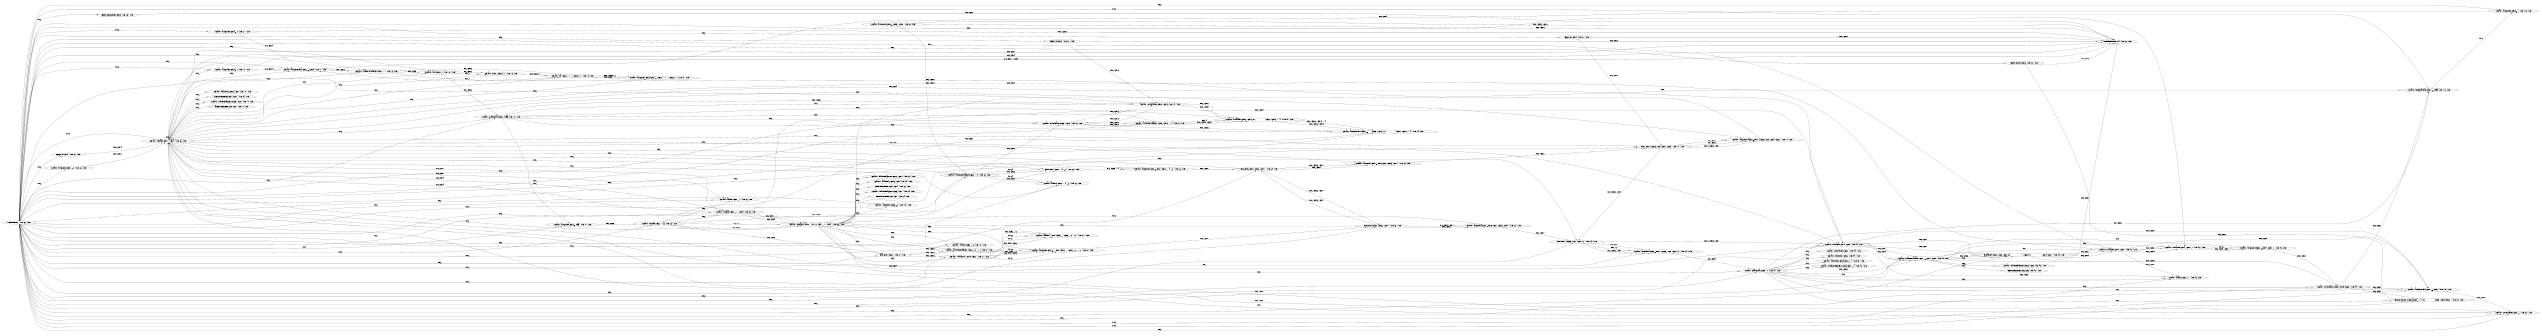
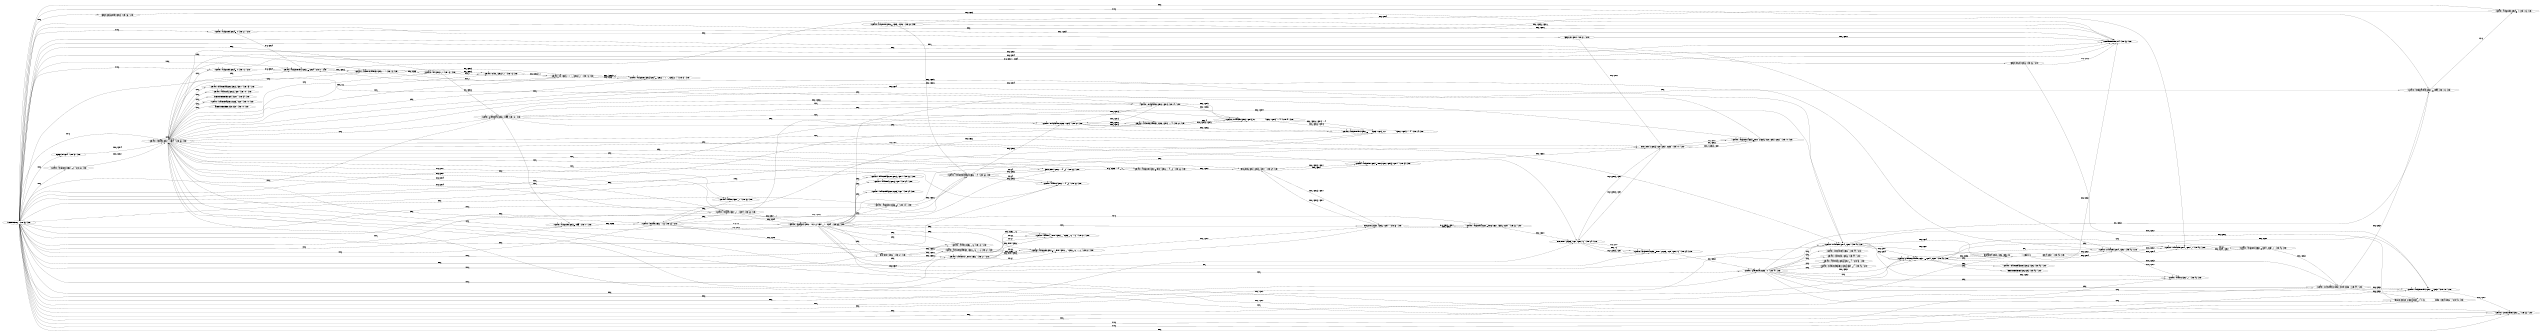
  digraph {
    rankdir=LR
    n1 [label="(METHOD,FUN6)<SUB>56</SUB>"]
    n2 [label="(PARAM,ALACContext*VAR25)<SUB>56</SUB>"]
    n3 [label="(PARAM,int32_t*VAR26)<SUB>56</SUB>"]
    n4 [label="(PARAM,int VAR19)<SUB>57</SUB>"]
    n5 [label="(PARAM,int VAR22)<SUB>57</SUB>"]
-   n6 [label="(PARAM,int VAR15)<SUB>57</SUB>"]
    n7 [label="(&lt;operator&gt;.assignment,VAR29 = 0)<SUB>61</SUB>"]
    n8 [label="(&lt;operator&gt;.lessThan,VAR27 &lt; VAR19)<SUB>63</SUB>"]
    n9 [label="(&lt;operator&gt;.postIncrement,VAR27++)<SUB>63</SUB>"]
    n10 [label="(&lt;operator&gt;.assignment,VAR27 = 0)<SUB>63</SUB>"]
    n11 [label="(&lt;operator&gt;.assignmentPlus,VAR23 += VAR29)<SUB>71</SUB>"]
    n12 [label="(&lt;operator&gt;.assignment,VAR29 = 0)<SUB>72</SUB>"]
    n13 [label="(&lt;operator&gt;.greaterThan,VAR23 &gt; 0xffff)<SUB>76</SUB>"]
    n14 [label="(FUN7,FUN7((VAR28 &gt;&gt; 9) + 3))<SUB>68</SUB>"]
    n15 [label="(FUN8,FUN8(VAR21, VAR25-&gt;VAR17))<SUB>69</SUB>"]
    n16 [label="(FUN1,FUN1(&amp;VAR25-&gt;VAR7, VAR21, VAR22))<SUB>70</SUB>"]
    n17 [label="(&lt;operator&gt;.assignment,VAR28 = 0xffff)<SUB>77</SUB>"]
    n18 [label="(&lt;operator&gt;.assignment,VAR28 = 0)<SUB>104</SUB>"]
    n19 [label="(&lt;operator&gt;.addition,(VAR28 &gt;&gt; 9) + 3)<SUB>68</SUB>"]
    n20 [label="(&lt;operator&gt;.arithmeticShiftRight,VAR23 &gt;&gt; 1)<SUB>73</SUB>"]
    n21 [label="(&lt;operator&gt;.assignmentPlus,VAR28 +=         VAR23 * VAR15 -\012                       ((VAR28 * VAR15) &gt;&gt; 9))<SUB>79</SUB>"]
    n22 [label="(&lt;operator&gt;.lessThan,VAR28 &lt; 128)<SUB>83</SUB>"]
    n23 [label="(&lt;operator&gt;.lessThan,VAR27 + 1 &lt; VAR19)<SUB>83</SUB>"]
    n24 [label="(&lt;operator&gt;.greaterThan,VAR30 &gt; 0)<SUB>91</SUB>"]
    n25 [label="(&lt;operator&gt;.lessEqualsThan,VAR30 &lt;= 0xffff)<SUB>102</SUB>"]
    n26 [label="(&lt;operator&gt;.arithmeticShiftRight,VAR28 &gt;&gt; 9)<SUB>68</SUB>"]
    n27 [label="(&lt;operator&gt;.and,VAR23 &amp; 1)<SUB>73</SUB>"]
    n28 [label="(&lt;operator&gt;.addition,VAR27 + 1)<SUB>83</SUB>"]
    n29 [label="(FUN8,FUN8(VAR21, VAR25-&gt;VAR17))<SUB>88</SUB>"]
    n30 [label="(FUN1,FUN1(&amp;VAR25-&gt;VAR7, VAR21, 16))<SUB>89</SUB>"]
    n31 [label="(FUN200,FUN200(&amp;VAR26[VAR27 + 1], 0,\012                       VAR30 * sizeof(*VAR26)))<SUB>98</SUB>"]
    n32 [label="(&lt;operator&gt;.assignmentPlus,VAR27 += VAR30)<SUB>100</SUB>"]
    n33 [label="(&lt;operator&gt;.assignment,VAR29 = 1)<SUB>103</SUB>"]
    n34 [label="(&lt;operator&gt;.subtraction,7 - FUN7(VAR28))<SUB>87</SUB>"]
    n35 [label="(&lt;operator&gt;.arithmeticShiftRight,(VAR28 + 16) &gt;&gt; 6)<SUB>87</SUB>"]
    n36 [label="(&lt;operator&gt;.greaterEqualsThan,VAR30 &gt;= VAR19 - VAR27)<SUB>92</SUB>"]
    n37 [label="(&lt;operator&gt;.multiplication,VAR23 * VAR15)<SUB>79</SUB>"]
    n38 [label="(&lt;operator&gt;.arithmeticShiftRight,(VAR28 * VAR15) &gt;&gt; 9)<SUB>80</SUB>"]
    n39 [label="(FUN7,FUN7(VAR28))<SUB>87</SUB>"]
    n40 [label="(&lt;operator&gt;.addition,VAR28 + 16)<SUB>87</SUB>"]
    n41 [label="(FUN9,FUN9(VAR25-&gt;VAR6, VAR31,\012                           &quot;&quot;, VAR30,\012                           VAR19, VAR27))<SUB>93</SUB>"]
    n42 [label="(&lt;operator&gt;.multiplication,VAR30 * sizeof(*VAR26))<SUB>99</SUB>"]
    n43 [label="(&lt;operator&gt;.multiplication,VAR28 * VAR15)<SUB>80</SUB>"]
    n44 [label="(&lt;operator&gt;.subtraction,VAR19 - VAR27)<SUB>92</SUB>"]
    n45 [label="(&lt;operator&gt;.subtraction,VAR19 - VAR27 - 1)<SUB>96</SUB>"]
    n46 [label="(&lt;operator&gt;.addition,VAR27 + 1)<SUB>98</SUB>"]
    n47 [label="(&lt;operator&gt;.subtraction,VAR19 - VAR27)<SUB>96</SUB>"]
    n48 [label="(METHOD_RETURN,void)<SUB>56</SUB>"]
    n49 [label="(&lt;operator&gt;.assignment,VAR21 = FUN7((VAR28 &gt;&gt; 9) + 3))<SUB>68</SUB>"]
    n50 [label="(&lt;operator&gt;.assignment,VAR21 = FUN8(VAR21, VAR25-&gt;VAR17))<SUB>69</SUB>"]
    n51 [label="(&lt;operator&gt;.assignment,VAR23 = FUN1(&amp;VAR25-&gt;VAR7, VAR21, VAR22))<SUB>70</SUB>"]
    n52 [label="(&lt;operator&gt;.assignment,VAR26[VAR27] = (VAR23 &gt;&gt; 1) ^ -(VAR23 &amp; 1))<SUB>73</SUB>"]
    n53 [label="(&lt;operator&gt;.logicalAnd,(VAR28 &lt; 128) &amp;&amp; (VAR27 + 1 &lt; VAR19))<SUB>83</SUB>"]
    n54 [label="(&lt;operator&gt;.xor,(VAR23 &gt;&gt; 1) ^ -(VAR23 &amp; 1))<SUB>73</SUB>"]
    n55 [label="(&lt;operator&gt;.minus,-(VAR23 &amp; 1))<SUB>73</SUB>"]
+   n56 [label="(&lt;operator&gt;.indirectFieldAccess,VAR25-&gt;VAR17)<SUB>69</SUB>"]
    n57 [label="(&lt;operator&gt;.addressOf,&amp;VAR25-&gt;VAR7)<SUB>70</SUB>"]
    n58 [label="(FIELD_IDENTIFIER,VAR17,VAR17)<SUB>69</SUB>"]
    n59 [label="(&lt;operator&gt;.indirectFieldAccess,VAR25-&gt;VAR7)<SUB>70</SUB>"]
    n60 [label="(FIELD_IDENTIFIER,VAR7,VAR7)<SUB>70</SUB>"]
    n61 [label="(&lt;operator&gt;.subtraction,VAR23 * VAR15 -\012                       ((VAR28 * VAR15) &gt;&gt; 9))<SUB>79</SUB>"]
    n62 [label="(&lt;operator&gt;.addressOf,&amp;VAR26[VAR27 + 1])<SUB>98</SUB>"]
    n63 [label="(&lt;operator&gt;.indirectIndexAccess,VAR26[VAR27 + 1])<SUB>98</SUB>"]
    n64 [label="(&lt;operator&gt;.sizeOf,sizeof(*VAR26))<SUB>99</SUB>"]
    n65 [label="(&lt;operator&gt;.indirection,*VAR26)<SUB>99</SUB>"]
    n66 [label="(&lt;operator&gt;.assignment,VAR21 = FUN8(VAR21, VAR25-&gt;VAR17))<SUB>88</SUB>"]
    n67 [label="(&lt;operator&gt;.assignment,VAR30 = FUN1(&amp;VAR25-&gt;VAR7, VAR21, 16))<SUB>89</SUB>"]
    n68 [label="(&lt;operator&gt;.assignment,VAR21 = 7 - FUN7(VAR28) + ((VAR28 + 16) &gt;&gt; 6))<SUB>87</SUB>"]
    n69 [label="(&lt;operator&gt;.addition,7 - FUN7(VAR28) + ((VAR28 + 16) &gt;&gt; 6))<SUB>87</SUB>"]
    n70 [label="(&lt;operator&gt;.assignment,VAR30 = VAR19 - VAR27 - 1)<SUB>96</SUB>"]
    n71 [label="(&lt;operator&gt;.indirectFieldAccess,VAR25-&gt;VAR6)<SUB>93</SUB>"]
    n72 [label="(FIELD_IDENTIFIER,VAR6,VAR6)<SUB>93</SUB>"]
    n73 [label="(&lt;operator&gt;.assignment,VAR28 = VAR25-&gt;VAR16)<SUB>60</SUB>"]
    n74 [label="(&lt;operator&gt;.indirectFieldAccess,VAR25-&gt;VAR17)<SUB>88</SUB>"]
    n75 [label="(&lt;operator&gt;.addressOf,&amp;VAR25-&gt;VAR7)<SUB>89</SUB>"]
-   n76 [label="(FIELD_IDENTIFIER,VAR17,VAR17)<SUB>88</SUB>"]
    n77 [label="(&lt;operator&gt;.indirectFieldAccess,VAR25-&gt;VAR7)<SUB>89</SUB>"]
-   n78 [label="(FIELD_IDENTIFIER,VAR7,VAR7)<SUB>89</SUB>"]
    n1 -> n2 [label="DDG: "]
    n1 -> n3 [label="DDG: "]
    n1 -> n4 [label="DDG: "]
    n1 -> n5 [label="DDG: "]
-   n1 -> n6 [label="DDG: "]
    n1 -> n7 [label="DDG: "]
    n1 -> n8 [label="DDG: "]
    n1 -> n9 [label="DDG: "]
    n1 -> n10 [label="DDG: "]
    n1 -> n11 [label="DDG: "]
    n1 -> n12 [label="DDG: "]
    n1 -> n13 [label="DDG: "]
    n1 -> n14 [label="DDG: "]
-   n1 -> n15 [label="DDG: "]
    n1 -> n16 [label="DDG: "]
    n1 -> n17 [label="DDG: "]
    n1 -> n18 [label="DDG: "]
    n1 -> n19 [label="DDG: "]
    n1 -> n20 [label="DDG: "]
    n1 -> n21 [label="DDG: "]
    n1 -> n22 [label="DDG: "]
    n1 -> n23 [label="DDG: "]
    n1 -> n24 [label="DDG: "]
    n1 -> n25 [label="DDG: "]
    n1 -> n26 [label="DDG: "]
    n1 -> n27 [label="DDG: "]
-   n1 -> n28 [label="DDG: "]
    n1 -> n29 [label="DDG: "]
    n1 -> n30 [label="DDG: "]
    n1 -> n31 [label="DDG: "]
    n1 -> n32 [label="DDG: "]
    n1 -> n33 [label="DDG: "]
    n1 -> n34 [label="DDG: "]
    n1 -> n35 [label="DDG: "]
    n1 -> n36 [label="DDG: "]
    n1 -> n37 [label="DDG: "]
    n1 -> n38 [label="DDG: "]
    n1 -> n39 [label="DDG: "]
    n1 -> n40 [label="DDG: "]
    n1 -> n41 [label="DDG: "]
    n1 -> n42 [label="DDG: "]
    n1 -> n43 [label="DDG: "]
    n1 -> n44 [label="DDG: "]
    n1 -> n45 [label="DDG: "]
    n1 -> n46 [label="DDG: "]
    n1 -> n47 [label="DDG: "]
    n2 -> n48 [label="DDG: VAR25"]
    n3 -> n31 [label="DDG: VAR26"]
    n3 -> n48 [label="DDG: VAR26"]
    n4 -> n8 [label="DDG: VAR19"]
    n5 -> n16 [label="DDG: VAR22"]
    n5 -> n48 [label="DDG: VAR22"]
-   n6 -> n37 [label="DDG: VAR15"]
-   n6 -> n48 [label="DDG: VAR15"]
    n7 -> n11 [label="DDG: VAR29"]
    n7 -> n48 [label="DDG: VAR29"]
    n8 -> n8 [label="CDG: "]
    n8 -> n9 [label="DDG: VAR27"]
    n8 -> n9 [label="CDG: "]
    n8 -> n11 [label="CDG: "]
    n8 -> n12 [label="CDG: "]
    n8 -> n13 [label="CDG: "]
    n8 -> n14 [label="CDG: "]
    n8 -> n15 [label="CDG: "]
    n8 -> n16 [label="CDG: "]
    n8 -> n19 [label="CDG: "]
    n8 -> n20 [label="CDG: "]
+   n8 -> n22 [label="CDG: "]
    n8 -> n23 [label="DDG: VAR27"]
    n8 -> n23 [label="DDG: VAR19"]
    n8 -> n26 [label="CDG: "]
    n8 -> n27 [label="CDG: "]
    n8 -> n28 [label="DDG: VAR27"]
    n8 -> n44 [label="DDG: VAR19"]
    n8 -> n44 [label="DDG: VAR27"]
    n8 -> n48 [label="DDG: VAR27"]
    n8 -> n48 [label="DDG: VAR19"]
    n8 -> n48 [label="DDG: VAR27 &lt; VAR19"]
    n8 -> n49 [label="CDG: "]
    n8 -> n50 [label="CDG: "]
    n8 -> n51 [label="CDG: "]
    n8 -> n52 [label="CDG: "]
    n8 -> n53 [label="CDG: "]
    n8 -> n54 [label="CDG: "]
-   n8 -> n55 [label="CDG: "]
+   n8 -> n55 [label="DDG: 128"]
+   n8 -> n56 [label="CDG: "]
    n8 -> n57 [label="CDG: "]
    n8 -> n58 [label="CDG: "]
    n8 -> n59 [label="CDG: "]
    n8 -> n60 [label="CDG: "]
    n9 -> n8 [label="DDG: VAR27"]
    n10 -> n8 [label="DDG: VAR27"]
    n11 -> n20 [label="DDG: VAR23"]
    n12 -> n11 [label="DDG: VAR29"]
    n13 -> n17 [label="CDG: "]
    n13 -> n21 [label="CDG: "]
    n13 -> n37 [label="DDG: VAR23"]
    n13 -> n37 [label="CDG: "]
    n13 -> n38 [label="CDG: "]
    n13 -> n43 [label="CDG: "]
    n13 -> n61 [label="CDG: "]
    n14 -> n49 [label="DDG: (VAR28 &gt;&gt; 9) + 3"]
    n15 -> n29 [label="DDG: VAR25-&gt;VAR17"]
    n15 -> n50 [label="DDG: VAR21"]
    n15 -> n50 [label="DDG: VAR25-&gt;VAR17"]
    n16 -> n30 [label="DDG: &amp;VAR25-&gt;VAR7"]
    n16 -> n51 [label="DDG: &amp;VAR25-&gt;VAR7"]
    n16 -> n51 [label="DDG: VAR21"]
    n16 -> n51 [label="DDG: VAR22"]
    n17 -> n22 [label="DDG: VAR28"]
+   n18 -> n26 [label="DDG: VAR28"]
    n20 -> n27 [label="DDG: VAR23"]
    n20 -> n54 [label="DDG: VAR23"]
    n20 -> n54 [label="DDG: 1"]
    n21 -> n22 [label="DDG: VAR28"]
    n22 -> n23 [label="CDG: "]
    n22 -> n26 [label="DDG: VAR28"]
    n22 -> n28 [label="CDG: "]
    n22 -> n39 [label="DDG: VAR28"]
    n22 -> n53 [label="DDG: VAR28"]
    n22 -> n53 [label="DDG: 128"]
    n23 -> n8 [label="DDG: VAR19"]
    n23 -> n44 [label="DDG: VAR19"]
    n23 -> n53 [label="DDG: VAR27 + 1"]
    n23 -> n53 [label="DDG: VAR19"]
    n24 -> n25 [label="DDG: VAR30"]
    n24 -> n31 [label="CDG: "]
    n24 -> n32 [label="CDG: "]
    n24 -> n36 [label="DDG: VAR30"]
    n24 -> n36 [label="CDG: "]
    n24 -> n42 [label="CDG: "]
    n24 -> n44 [label="CDG: "]
    n24 -> n46 [label="CDG: "]
    n24 -> n62 [label="CDG: "]
    n24 -> n63 [label="CDG: "]
    n24 -> n64 [label="CDG: "]
    n24 -> n65 [label="CDG: "]
    n25 -> n33 [label="CDG: "]
    n26 -> n14 [label="DDG: VAR28"]
    n26 -> n14 [label="DDG: 9"]
    n26 -> n19 [label="DDG: VAR28"]
    n26 -> n19 [label="DDG: 9"]
    n26 -> n43 [label="DDG: VAR28"]
    n27 -> n13 [label="DDG: VAR23"]
    n27 -> n55 [label="DDG: VAR23"]
    n27 -> n55 [label="DDG: 1"]
    n29 -> n15 [label="DDG: VAR25-&gt;VAR17"]
    n29 -> n66 [label="DDG: VAR21"]
    n29 -> n66 [label="DDG: VAR25-&gt;VAR17"]
-   n30 -> n44 [label="DDG: &amp;VAR25-&gt;VAR7"]
+   n30 -> n16 [label="DDG: &amp;VAR25-&gt;VAR7"]
    n30 -> n67 [label="DDG: &amp;VAR25-&gt;VAR7"]
    n30 -> n67 [label="DDG: VAR21"]
    n30 -> n67 [label="DDG: 16"]
    n32 -> n9 [label="DDG: VAR27"]
    n33 -> n11 [label="DDG: VAR29"]
    n34 -> n68 [label="DDG: 7"]
    n34 -> n68 [label="DDG: FUN7(VAR28)"]
    n34 -> n69 [label="DDG: 7"]
    n34 -> n69 [label="DDG: FUN7(VAR28)"]
    n35 -> n68 [label="DDG: VAR28 + 16"]
    n35 -> n68 [label="DDG: 6"]
    n35 -> n69 [label="DDG: VAR28 + 16"]
    n35 -> n69 [label="DDG: 6"]
    n36 -> n41 [label="DDG: VAR30"]
    n36 -> n41 [label="CDG: "]
    n36 -> n42 [label="DDG: VAR30"]
    n36 -> n45 [label="CDG: "]
    n36 -> n47 [label="CDG: "]
    n36 -> n70 [label="CDG: "]
    n36 -> n71 [label="CDG: "]
    n36 -> n72 [label="CDG: "]
    n37 -> n43 [label="DDG: VAR15"]
    n37 -> n61 [label="DDG: VAR23"]
    n37 -> n61 [label="DDG: VAR15"]
    n38 -> n61 [label="DDG: VAR28 * VAR15"]
    n38 -> n61 [label="DDG: 9"]
    n39 -> n34 [label="DDG: VAR28"]
    n39 -> n35 [label="DDG: VAR28"]
    n39 -> n40 [label="DDG: VAR28"]
    n41 -> n47 [label="DDG: VAR19"]
    n41 -> n47 [label="DDG: VAR27"]
    n41 -> n48 [label="DDG: VAR31"]
    n42 -> n25 [label="DDG: VAR30"]
    n42 -> n31 [label="DDG: VAR30"]
    n42 -> n32 [label="DDG: VAR30"]
    n43 -> n21 [label="DDG: VAR28"]
    n43 -> n37 [label="DDG: VAR15"]
    n43 -> n38 [label="DDG: VAR28"]
    n43 -> n38 [label="DDG: VAR15"]
    n44 -> n8 [label="DDG: VAR19"]
    n44 -> n32 [label="DDG: VAR27"]
    n44 -> n36 [label="DDG: VAR19"]
    n44 -> n36 [label="DDG: VAR27"]
    n44 -> n41 [label="DDG: VAR19"]
    n44 -> n41 [label="DDG: VAR27"]
    n44 -> n46 [label="DDG: VAR27"]
    n45 -> n70 [label="DDG: VAR19 - VAR27"]
    n45 -> n70 [label="DDG: 1"]
    n47 -> n8 [label="DDG: VAR19"]
    n47 -> n32 [label="DDG: VAR27"]
    n47 -> n45 [label="DDG: VAR19"]
    n47 -> n45 [label="DDG: VAR27"]
    n47 -> n46 [label="DDG: VAR27"]
    n49 -> n15 [label="DDG: VAR21"]
    n50 -> n16 [label="DDG: VAR21"]
    n51 -> n11 [label="DDG: VAR23"]
    n53 -> n18 [label="CDG: "]
    n53 -> n24 [label="CDG: "]
    n53 -> n25 [label="CDG: "]
    n53 -> n29 [label="CDG: "]
    n53 -> n30 [label="CDG: "]
    n53 -> n34 [label="CDG: "]
    n53 -> n35 [label="CDG: "]
    n53 -> n39 [label="CDG: "]
    n53 -> n40 [label="CDG: "]
    n53 -> n66 [label="CDG: "]
    n53 -> n67 [label="CDG: "]
    n53 -> n68 [label="CDG: "]
    n53 -> n69 [label="CDG: "]
    n53 -> n74 [label="CDG: "]
    n53 -> n75 [label="CDG: "]
-   n53 -> n76 [label="CDG: "]
    n53 -> n77 [label="CDG: "]
-   n53 -> n78 [label="CDG: "]
    n54 -> n52 [label="DDG: VAR23 &gt;&gt; 1"]
    n54 -> n52 [label="DDG: -(VAR23 &amp; 1)"]
    n55 -> n54 [label="DDG: VAR23 &amp; 1"]
    n61 -> n21 [label="DDG: VAR23 * VAR15"]
    n61 -> n21 [label="DDG: (VAR28 * VAR15) &gt;&gt; 9"]
    n66 -> n30 [label="DDG: VAR21"]
    n67 -> n24 [label="DDG: VAR30"]
    n68 -> n29 [label="DDG: VAR21"]
    n70 -> n42 [label="DDG: VAR30"]
    n73 -> n26 [label="DDG: VAR28"]
    n73 -> n48 [label="DDG: VAR28"]
    n73 -> n48 [label="DDG: VAR25-&gt;VAR16"]
  }
